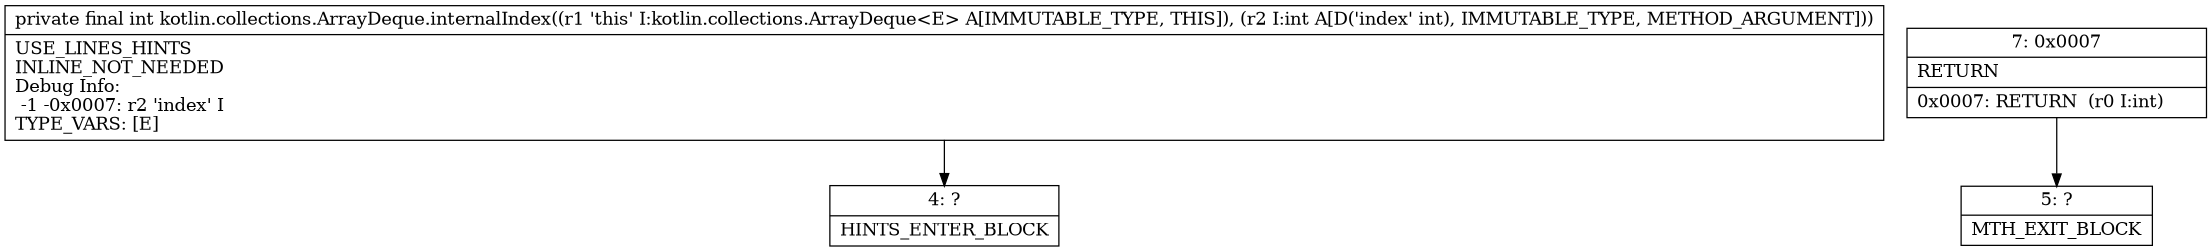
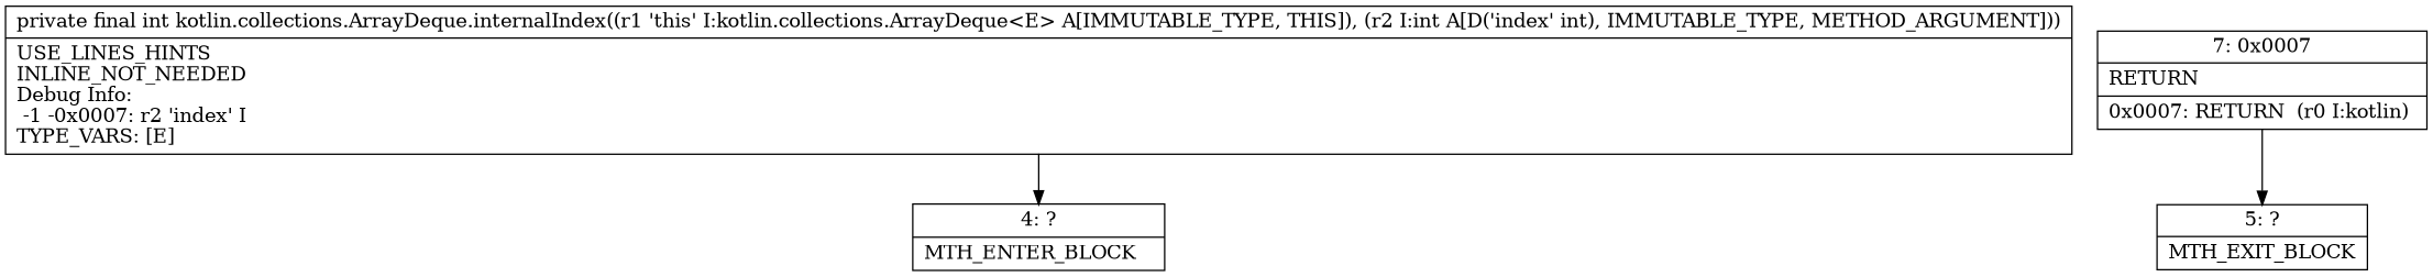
  digraph {
    node [shape=record]
-   n1 [label="{4\:\ ?|HINTS_ENTER_BLOCK\l}"]
-   n2 [label="{7\:\ 0x0007|RETURN\l|0x0007: RETURN  (r0 I:int) \l}"]
+   n1 [label="{4\:\ ?|MTH_ENTER_BLOCK\l}"]
+   n2 [label="{7\:\ 0x0007|RETURN\l|0x0007: RETURN  (r0 I:kotlin) \l}"]
    n3 [label="{5\:\ ?|MTH_EXIT_BLOCK\l}"]
    n4 [label="{private final int kotlin.collections.ArrayDeque.internalIndex((r1 'this' I:kotlin.collections.ArrayDeque\<E\> A[IMMUTABLE_TYPE, THIS]), (r2 I:int A[D('index' int), IMMUTABLE_TYPE, METHOD_ARGUMENT]))  | USE_LINES_HINTS\lINLINE_NOT_NEEDED\lDebug Info:\l  \-1 \-0x0007: r2 'index' I\lTYPE_VARS: [E]\l}"]
    n2 -> n3
    n4 -> n1
  }
